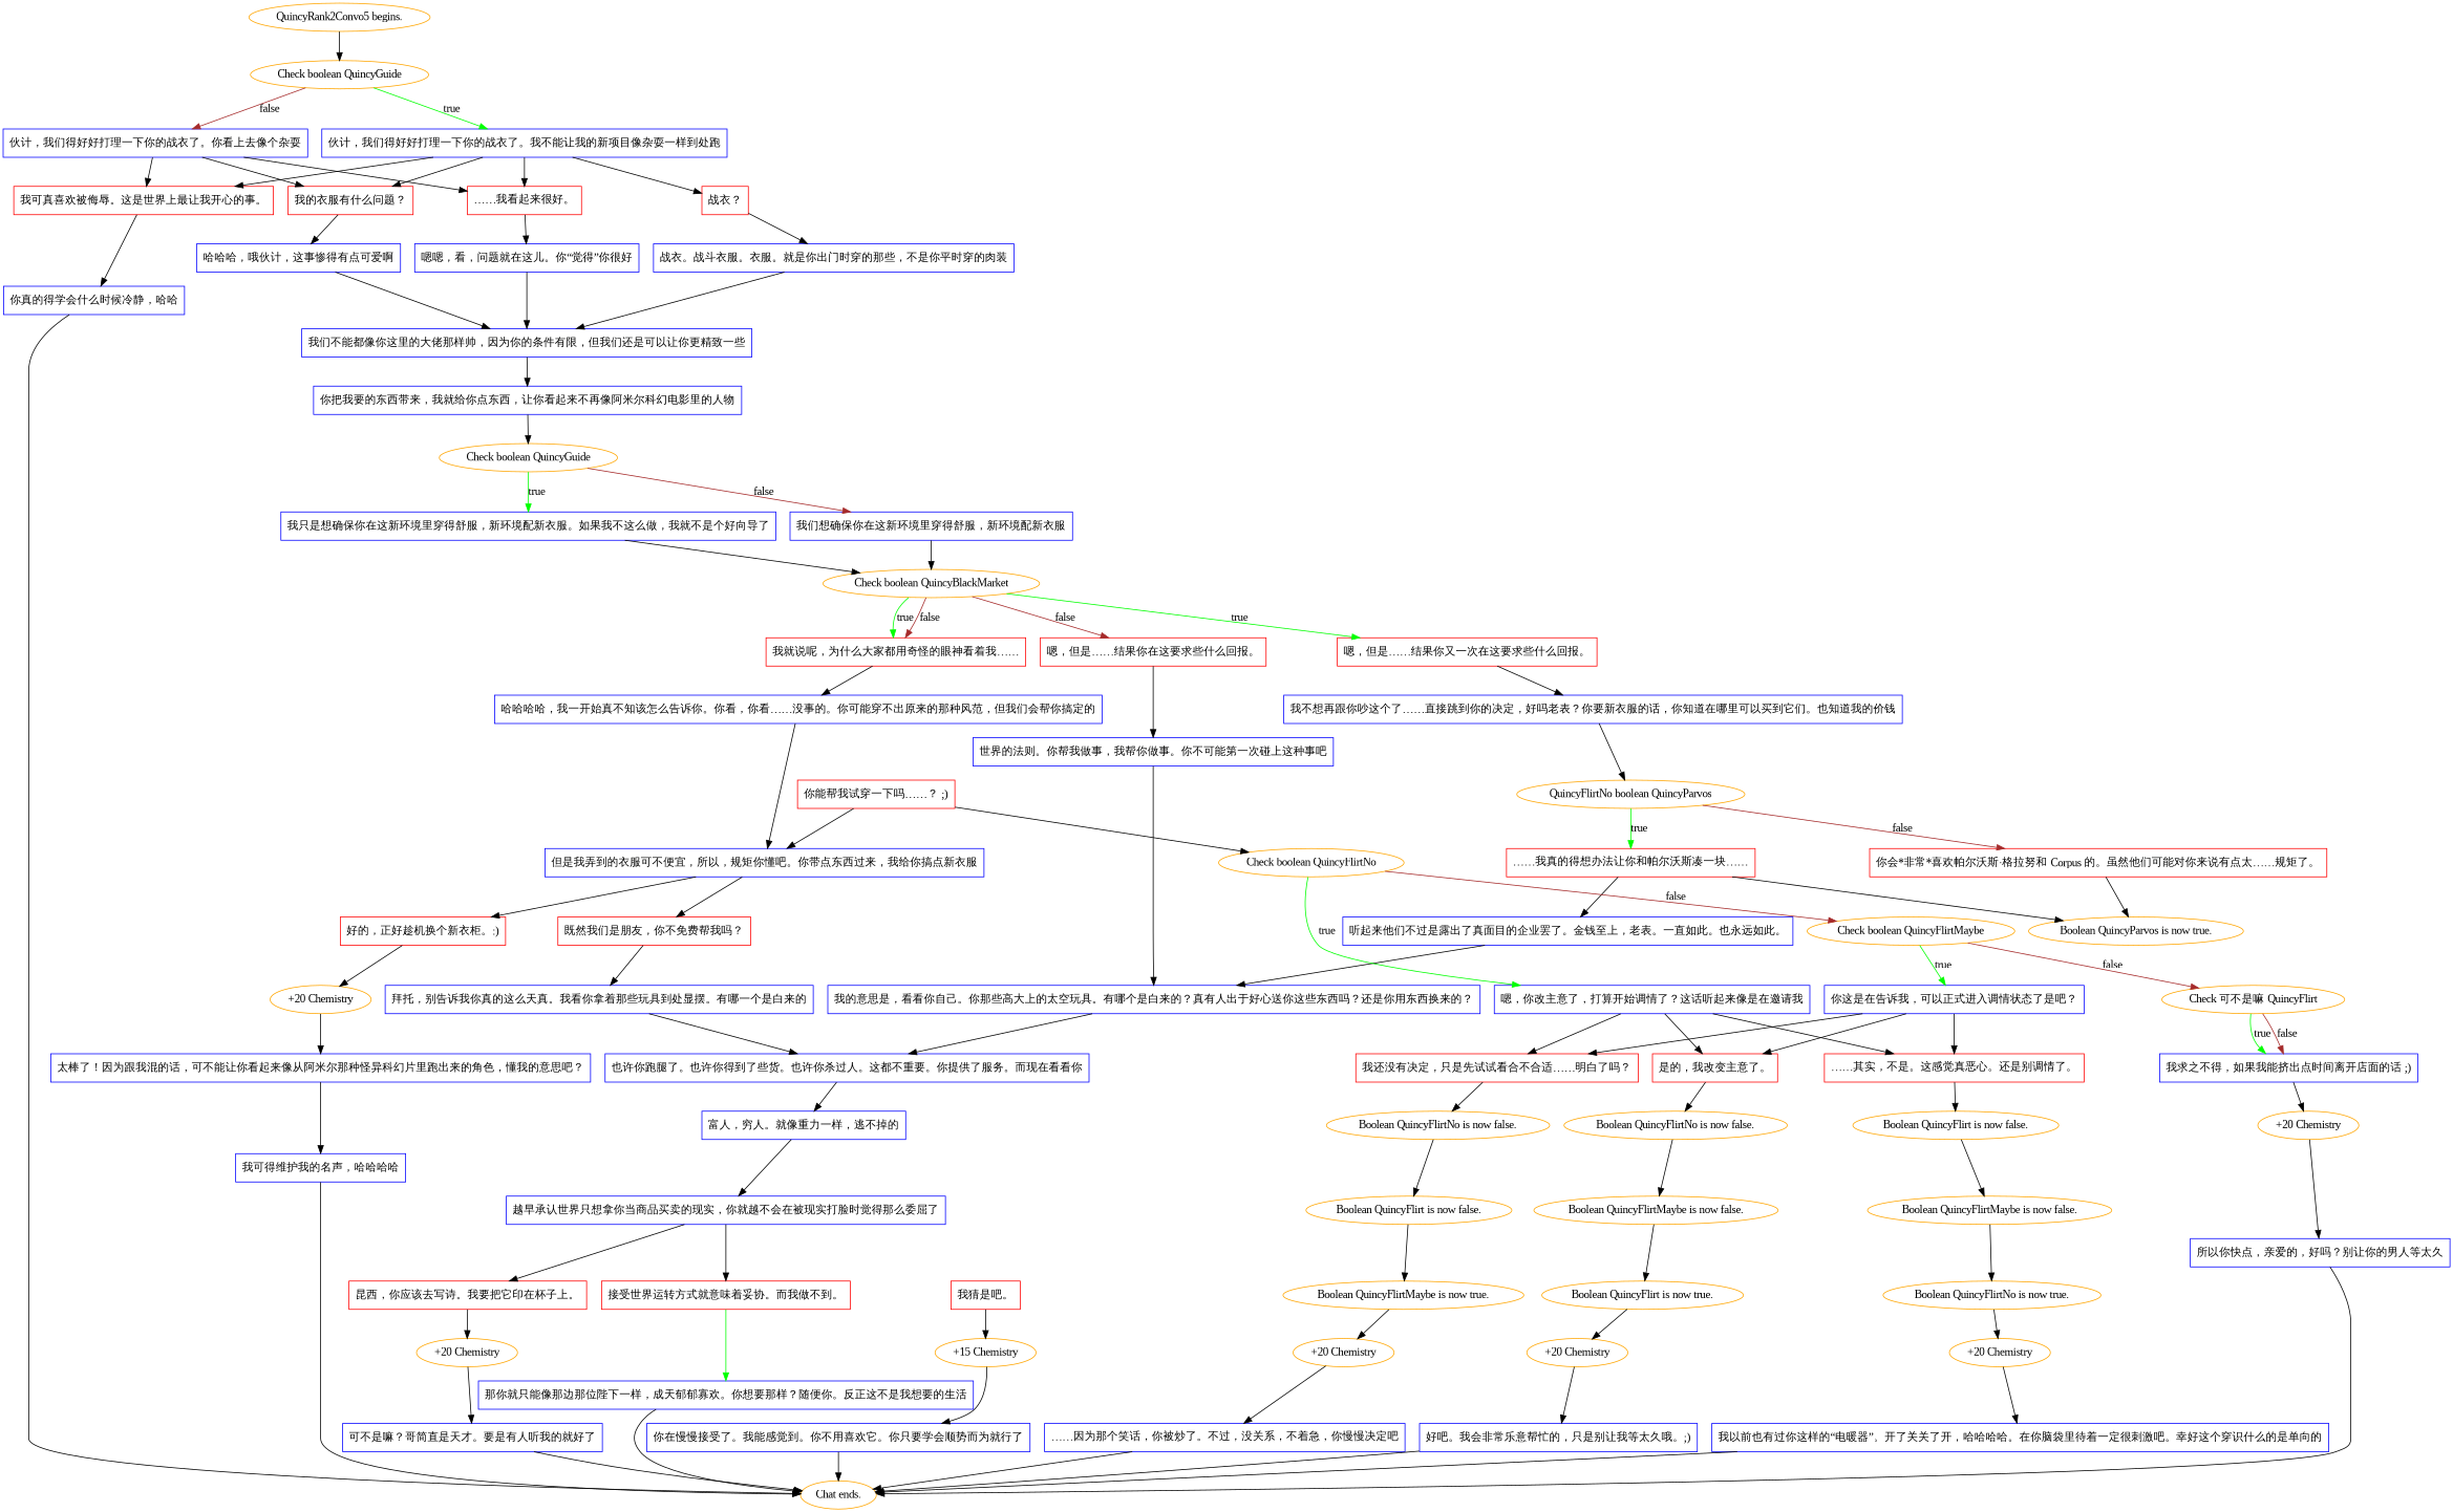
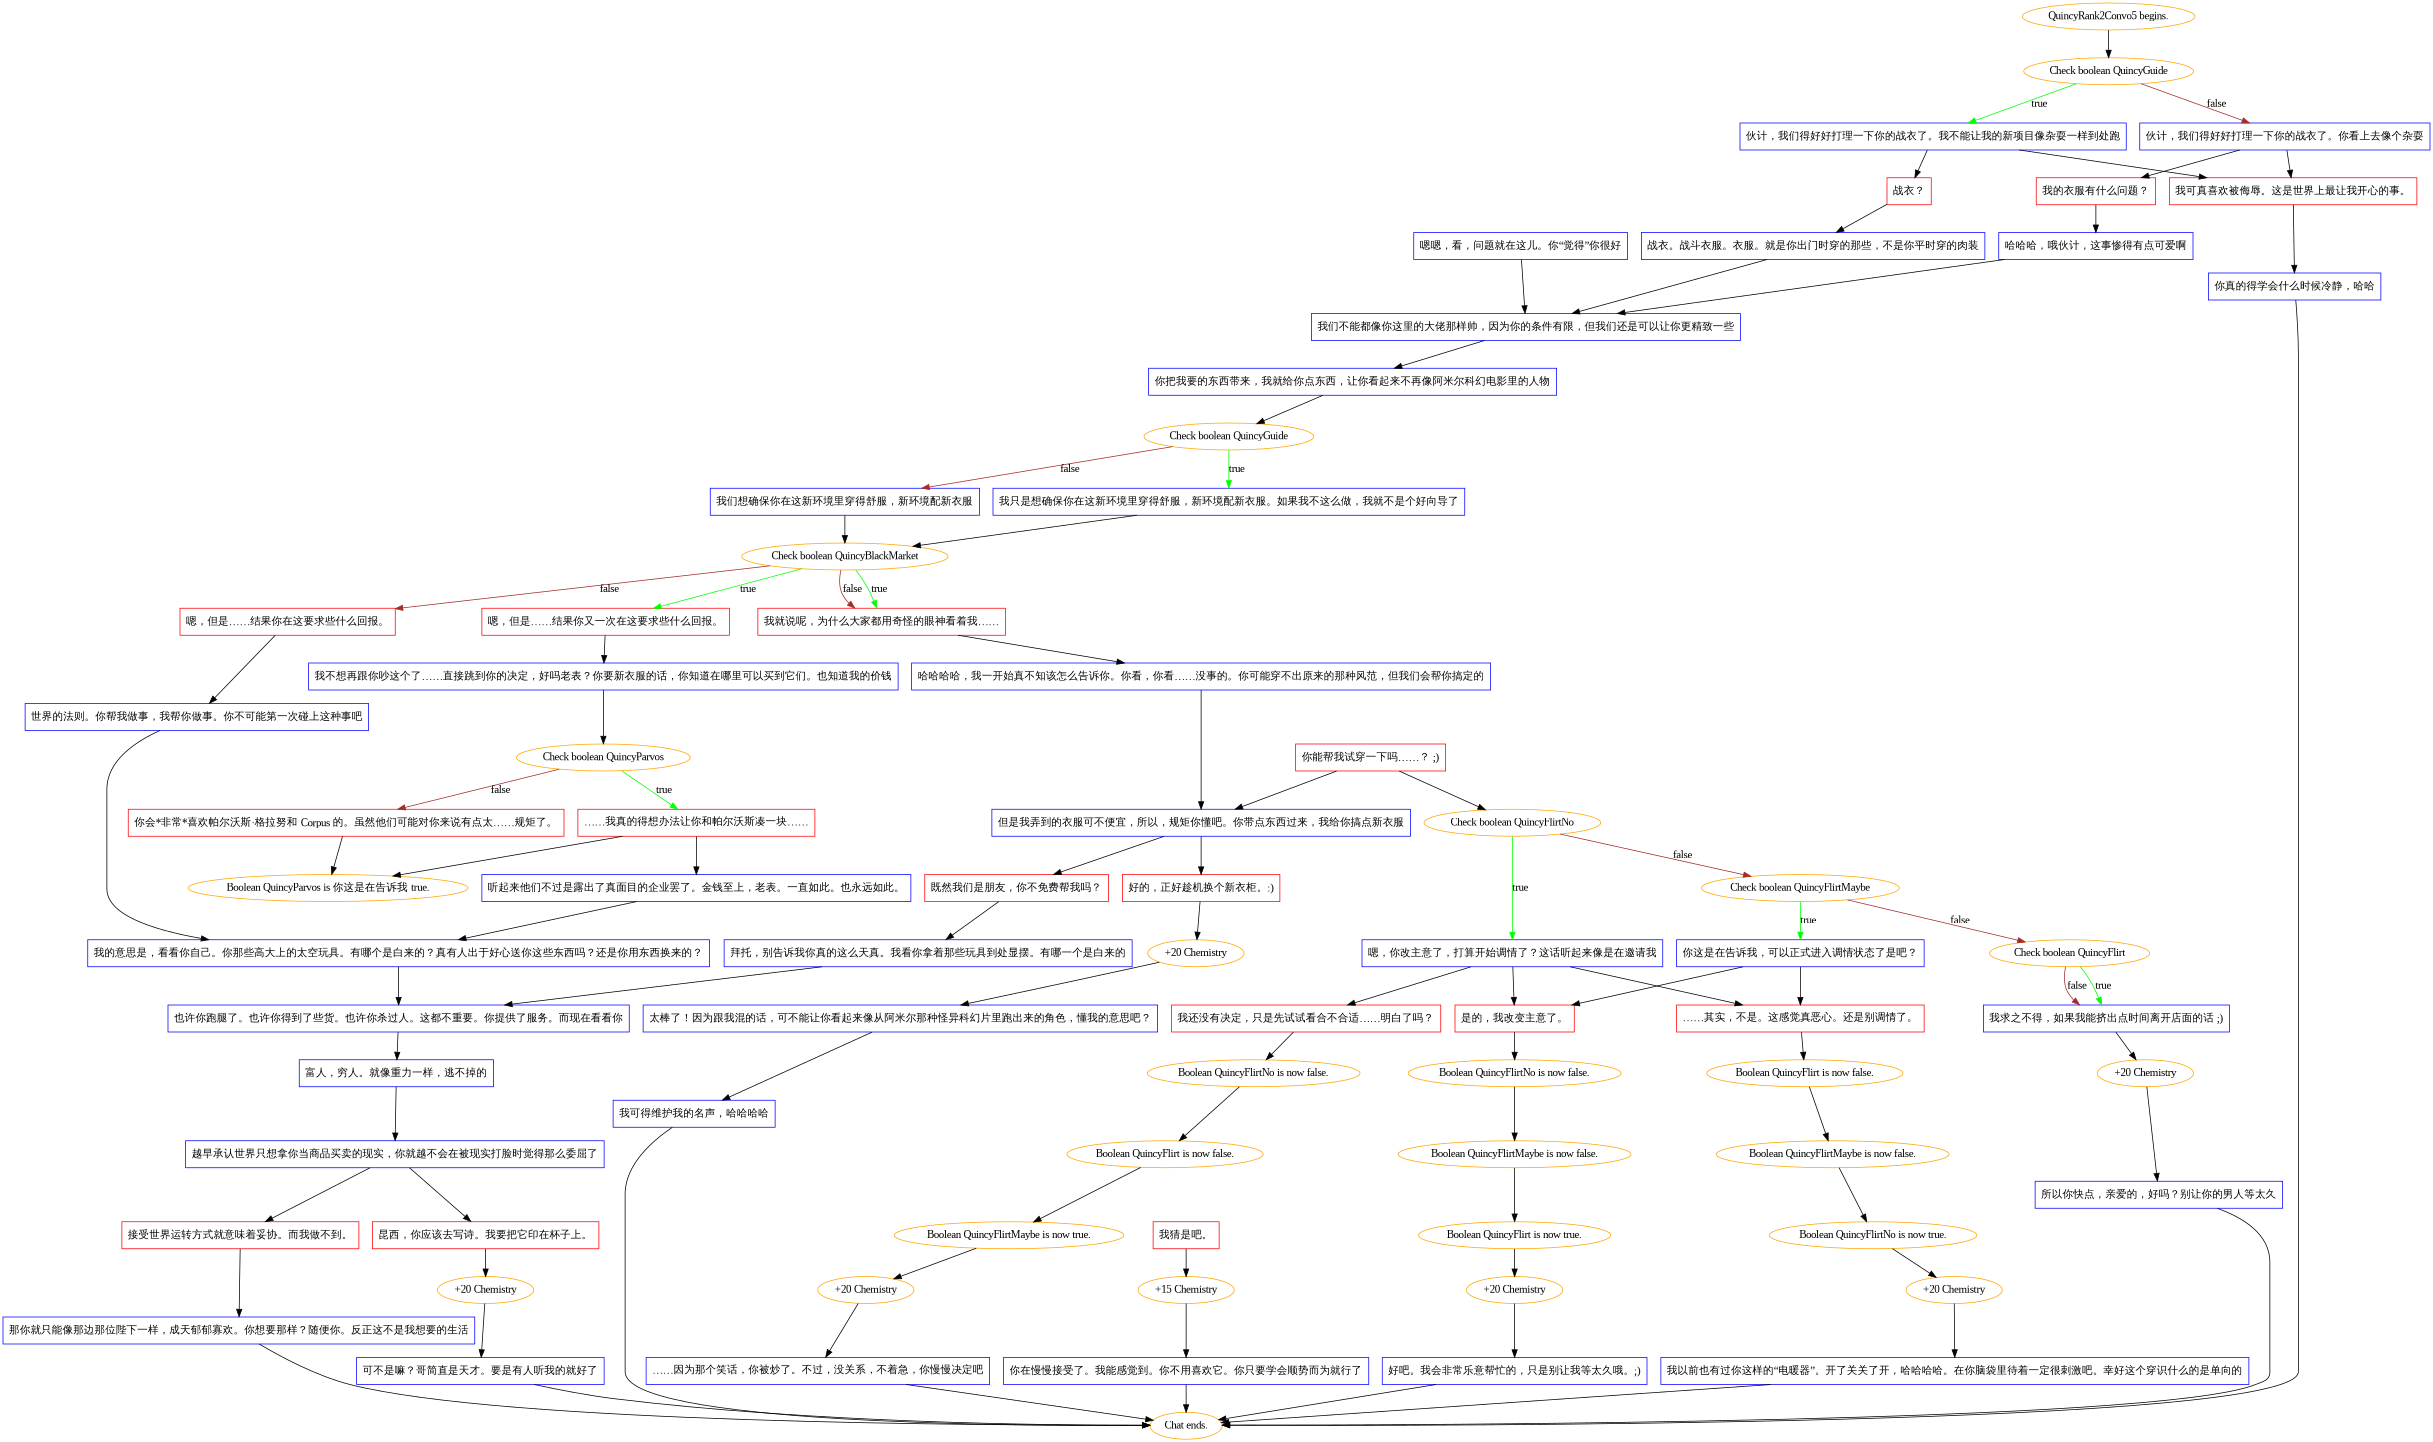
  digraph {
    fontname="Liberation Serif"
    node [color=blue fontname="Liberation Serif" shape=box]
    edge [fontname="Liberation Serif"]
    "QuincyRank2Convo5 begins." [color=orange shape=""]
    n2 [color=orange label="Check boolean QuincyGuide" shape=""]
    n3 [label="伙计，我们得好好打理一下你的战衣了。我不能让我的新项目像杂耍一样到处跑"]
    n4 [label="伙计，我们得好好打理一下你的战衣了。你看上去像个杂耍"]
    n5 [color=red label="战衣？"]
    n6 [color=red label="我可真喜欢被侮辱。这是世界上最让我开心的事。"]
-   n7 [color=red label="……我看起来很好。"]
    n8 [color=red label="我的衣服有什么问题？"]
    n9 [label="战衣。战斗衣服。衣服。就是你出门时穿的那些，不是你平时穿的肉装"]
    n10 [label="你真的得学会什么时候冷静，哈哈"]
    n11 [label="嗯嗯，看，问题就在这儿。你“觉得”你很好"]
    n12 [label="哈哈哈，哦伙计，这事惨得有点可爱啊"]
    n13 [label="我们不能都像你这里的大佬那样帅，因为你的条件有限，但我们还是可以让你更精致一些"]
    "Chat ends." [color=orange shape=""]
    n15 [label="你把我要的东西带来，我就给你点东西，让你看起来不再像阿米尔科幻电影里的人物"]
    n16 [color=orange label="Check boolean QuincyGuide" shape=""]
    n17 [label="我只是想确保你在这新环境里穿得舒服，新环境配新衣服。如果我不这么做，我就不是个好向导了"]
    n18 [label="我们想确保你在这新环境里穿得舒服，新环境配新衣服"]
    n19 [color=orange label="Check boolean QuincyBlackMarket" shape=""]
    n20 [color=red label="嗯，但是……结果你又一次在这要求些什么回报。"]
    n21 [color=red label="我就说呢，为什么大家都用奇怪的眼神看着我……"]
    n22 [color=red label="嗯，但是……结果你在这要求些什么回报。"]
    n23 [label="我不想再跟你吵这个了……直接跳到你的决定，好吗老表？你要新衣服的话，你知道在哪里可以买到它们。也知道我的价钱"]
    n24 [label="哈哈哈哈，我一开始真不知该怎么告诉你。你看，你看……没事的。你可能穿不出原来的那种风范，但我们会帮你搞定的"]
    n25 [label="世界的法则。你帮我做事，我帮你做事。你不可能第一次碰上这种事吧"]
-   n26 [color=orange label="QuincyFlirtNo boolean QuincyParvos" shape=""]
+   n26 [color=orange label="Check boolean QuincyParvos" shape=""]
    n27 [label="但是我弄到的衣服可不便宜，所以，规矩你懂吧。你带点东西过来，我给你搞点新衣服"]
    n28 [label="我的意思是，看看你自己。你那些高大上的太空玩具。有哪个是白来的？真有人出于好心送你这些东西吗？还是你用东西换来的？"]
    n29 [color=red label="……我真的得想办法让你和帕尔沃斯凑一块……"]
    n30 [color=red label="你会*非常*喜欢帕尔沃斯·格拉努和 Corpus 的。虽然他们可能对你来说有点太……规矩了。"]
    n31 [color=red label="既然我们是朋友，你不免费帮我吗？"]
    n32 [color=red label="好的，正好趁机换个新衣柜。:)"]
    n33 [label="也许你跑腿了。也许你得到了些货。也许你杀过人。这都不重要。你提供了服务。而现在看看你"]
-   n34 [color=orange label="Boolean QuincyParvos is now true." shape=""]
+   n34 [color=orange label="Boolean QuincyParvos is 你这是在告诉我 true." shape=""]
    n35 [label="听起来他们不过是露出了真面目的企业罢了。金钱至上，老表。一直如此。也永远如此。"]
    n36 [label="拜托，别告诉我你真的这么天真。我看你拿着那些玩具到处显摆。有哪一个是白来的"]
    n37 [color=orange label="+20 Chemistry" shape=""]
    n38 [color=red label="你能帮我试穿一下吗……？ ;)"]
    n39 [color=orange label="Check boolean QuincyFlirtNo" shape=""]
    n40 [label="富人，穷人。就像重力一样，逃不掉的"]
    n41 [label="太棒了！因为跟我混的话，可不能让你看起来像从阿米尔那种怪异科幻片里跑出来的角色，懂我的意思吧？"]
    n42 [label="嗯，你改主意了，打算开始调情了？这话听起来像是在邀请我"]
    n43 [color=orange label="Check boolean QuincyFlirtMaybe" shape=""]
    n44 [label="越早承认世界只想拿你当商品买卖的现实，你就越不会在被现实打脸时觉得那么委屈了"]
    n45 [label="我可得维护我的名声，哈哈哈哈"]
    n46 [color=red label="是的，我改变主意了。"]
    n47 [color=red label="……其实，不是。这感觉真恶心。还是别调情了。"]
    n48 [color=red label="我还没有决定，只是先试试看合不合适……明白了吗？"]
    n49 [label="你这是在告诉我，可以正式进入调情状态了是吧？"]
-   n50 [color=orange label="Check 可不是嘛 QuincyFlirt" shape=""]
+   n50 [color=orange label="Check boolean QuincyFlirt" shape=""]
    n51 [color=red label="接受世界运转方式就意味着妥协。而我做不到。"]
    n52 [color=red label="昆西，你应该去写诗。我要把它印在杯子上。"]
    n53 [color=orange label="Boolean QuincyFlirtNo is now false." shape=""]
    n54 [color=orange label="Boolean QuincyFlirt is now false." shape=""]
    n55 [color=orange label="Boolean QuincyFlirtNo is now false." shape=""]
    n56 [label="我求之不得，如果我能挤出点时间离开店面的话 ;)"]
    n57 [label="那你就只能像那边那位陛下一样，成天郁郁寡欢。你想要那样？随便你。反正这不是我想要的生活"]
    n58 [color=orange label="+20 Chemistry" shape=""]
    n59 [color=red label="我猜是吧。"]
    n60 [color=orange label="+15 Chemistry" shape=""]
    n61 [color=orange label="Boolean QuincyFlirtMaybe is now false." shape=""]
    n62 [color=orange label="Boolean QuincyFlirtMaybe is now false." shape=""]
    n63 [color=orange label="Boolean QuincyFlirt is now false." shape=""]
    n64 [color=orange label="+20 Chemistry" shape=""]
    n65 [label="可不是嘛？哥简直是天才。要是有人听我的就好了"]
    n66 [label="你在慢慢接受了。我能感觉到。你不用喜欢它。你只要学会顺势而为就行了"]
    n67 [color=orange label="Boolean QuincyFlirt is now true." shape=""]
    n68 [color=orange label="Boolean QuincyFlirtNo is now true." shape=""]
    n69 [color=orange label="Boolean QuincyFlirtMaybe is now true." shape=""]
    n70 [label="所以你快点，亲爱的，好吗？别让你的男人等太久"]
    n71 [color=orange label="+20 Chemistry" shape=""]
    n72 [color=orange label="+20 Chemistry" shape=""]
    n73 [color=orange label="+20 Chemistry" shape=""]
    n74 [label="好吧。我会非常乐意帮忙的，只是别让我等太久哦。;)"]
    n75 [label="我以前也有过你这样的“电暖器”。开了关关了开，哈哈哈哈。在你脑袋里待着一定很刺激吧。幸好这个穿识什么的是单向的"]
    n76 [label="……因为那个笑话，你被炒了。不过，没关系，不着急，你慢慢决定吧"]
    "QuincyRank2Convo5 begins." -> n2
    n2 -> n3 [color=green label=true]
    n2 -> n4 [color=brown label=false]
    n3 -> n5
    n3 -> n6
-   n3 -> n7
-   n3 -> n8
    n4 -> n6
-   n4 -> n7
    n4 -> n8
    n5 -> n9
    n6 -> n10
-   n7 -> n11
    n8 -> n12
    n9 -> n13
    n10 -> "Chat ends."
    n11 -> n13
    n12 -> n13
    n13 -> n15
    n15 -> n16
    n16 -> n17 [color=green label=true]
    n16 -> n18 [color=brown label=false]
    n17 -> n19
    n18 -> n19
    n19 -> n20 [color=green label=true]
    n19 -> n21 [color=green label=true]
    n19 -> n21 [color=brown label=false]
    n19 -> n22 [color=brown label=false]
    n20 -> n23
    n21 -> n24
    n22 -> n25
    n23 -> n26
    n24 -> n27
    n25 -> n28
    n26 -> n29 [color=green label=true]
    n26 -> n30 [color=brown label=false]
    n27 -> n31
    n27 -> n32
    n28 -> n33
    n29 -> n34
    n29 -> n35
    n30 -> n34
    n31 -> n36
    n32 -> n37
    n33 -> n40
    n35 -> n28
    n36 -> n33
    n37 -> n41
    n38 -> n27
    n38 -> n39
    n39 -> n42 [color=green label=true]
    n39 -> n43 [color=brown label=false]
    n40 -> n44
    n41 -> n45
    n42 -> n46
    n42 -> n47
    n42 -> n48
    n43 -> n49 [color=green label=true]
    n43 -> n50 [color=brown label=false]
    n44 -> n51
    n44 -> n52
    n45 -> "Chat ends."
    n46 -> n53
    n47 -> n54
    n48 -> n55
    n49 -> n46
    n49 -> n47
-   n49 -> n48
    n50 -> n56 [color=green label=true]
    n50 -> n56 [color=brown label=false]
-   n51 -> n57 [color=green]
+   n51 -> n57
    n52 -> n58
    n53 -> n61
    n54 -> n62
    n55 -> n63
    n56 -> n64
    n57 -> "Chat ends."
    n58 -> n65
    n59 -> n60
    n60 -> n66
    n61 -> n67
    n62 -> n68
    n63 -> n69
    n64 -> n70
    n65 -> "Chat ends."
    n66 -> "Chat ends."
    n67 -> n71
    n68 -> n72
    n69 -> n73
    n70 -> "Chat ends."
    n71 -> n74
    n72 -> n75
    n73 -> n76
    n74 -> "Chat ends."
    n75 -> "Chat ends."
    n76 -> "Chat ends."
  }
